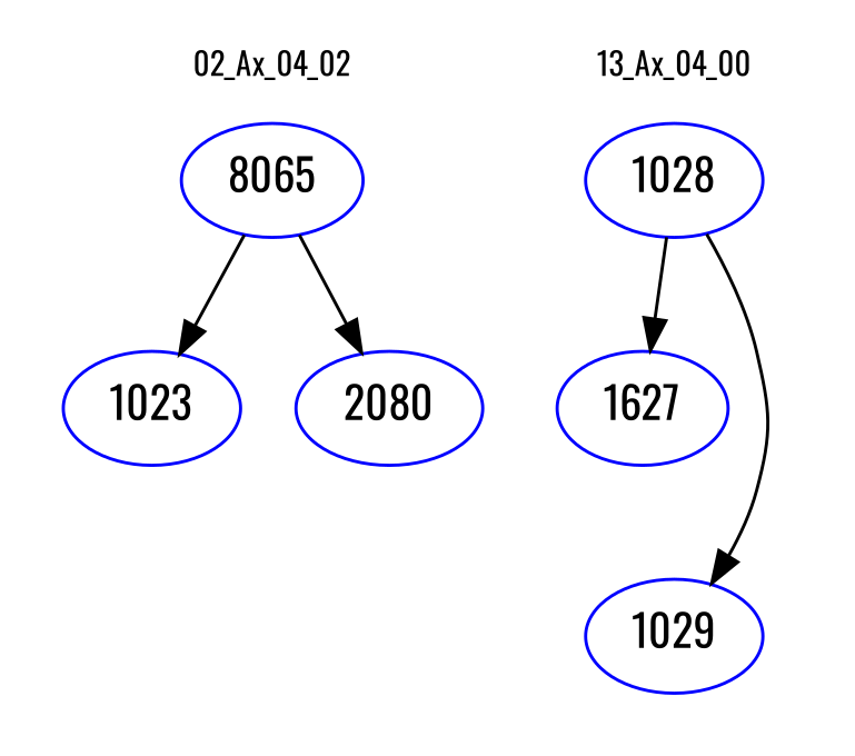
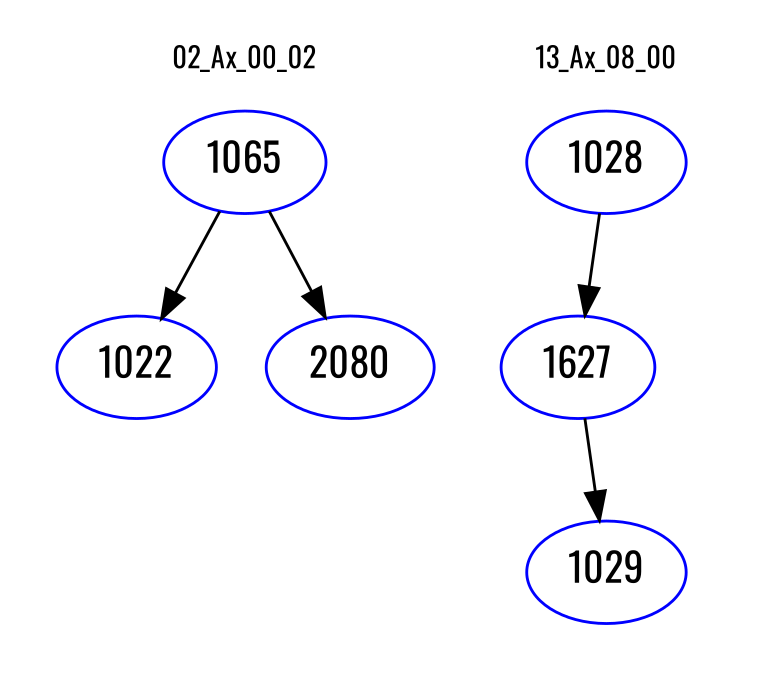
  digraph {
    fontname=Oswald
    node [color=blue fontname=Oswald]
    edge [color=black fontname=Oswald]
-   n1 [label=8065]
-   n2 [label=1023]
+   n1 [label=1065]
+   n2 [label=1022]
    n3 [label=2080]
    n4 [label=1028]
    n5 [label=1627]
    n6 [label=1029]
    subgraph cluster_1 {
      color=white
      fontsize=10
-     label="02_Ax_04_02"
+     label="02_Ax_00_02"
      n1
      n2
      n3
    }
    subgraph cluster_2 {
      color=white
      fontsize=10
-     label="13_Ax_04_00"
+     label="13_Ax_08_00"
      n4
      n5
      n6
    }
    n1 -> n2
    n1 -> n3
    n4 -> n5
-   n4 -> n6
+   n5 -> n6
  }
